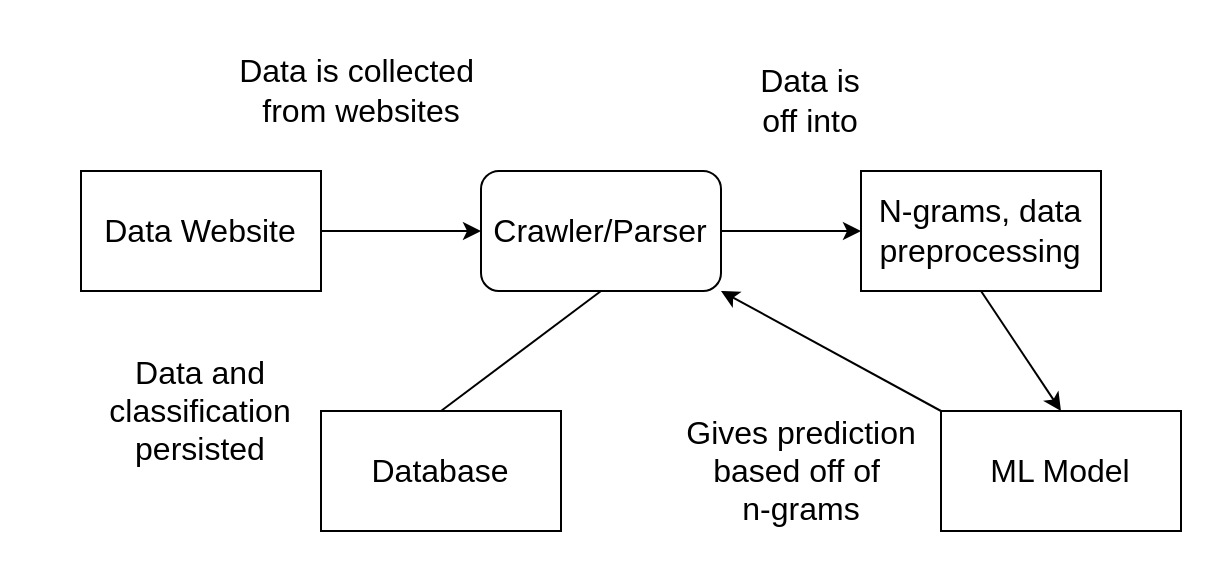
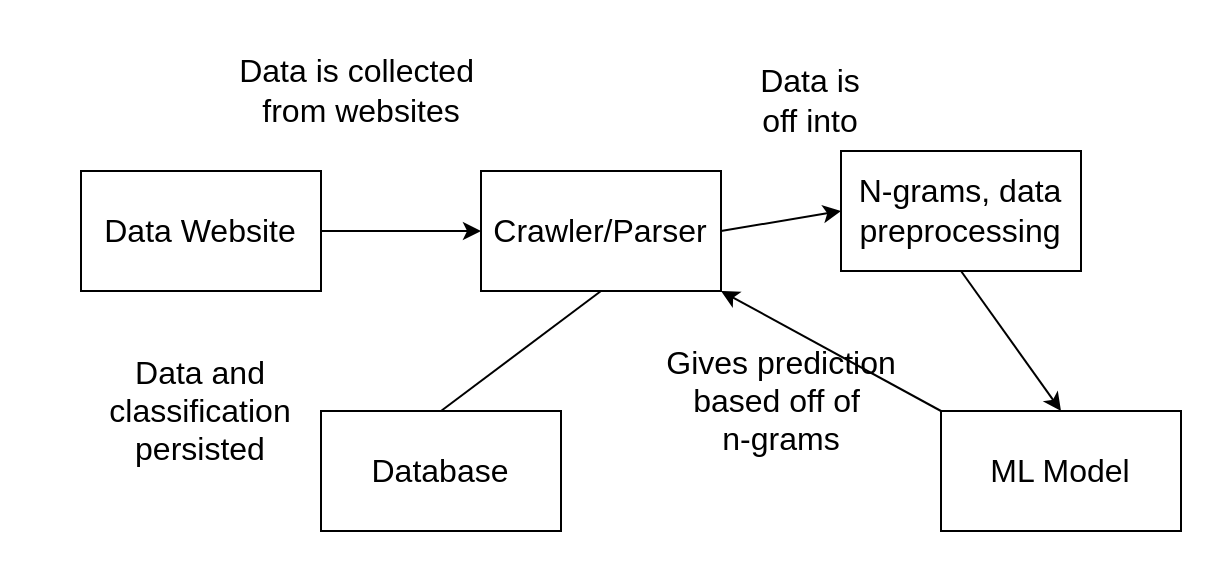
  <mxCell id="0" />
  <mxCell id="1" parent="0" />
  <mxCell id="2" value="&lt;font style=&quot;font-size: 16px;&quot;&gt;Data Website&lt;/font&gt;" style="rounded=0;whiteSpace=wrap;html=1;" vertex="1" parent="1"><mxGeometry x="40" y="85" width="120" height="60" as="geometry" /></mxCell>
- <mxCell id="3" value="&lt;font style=&quot;font-size: 16px;&quot;&gt;Crawler/Parser&lt;/font&gt;" style="whiteSpace=wrap;html=1;rounded=1;" vertex="1" parent="1"><mxGeometry x="240" y="85" width="120" height="60" as="geometry" /></mxCell>
- <mxCell id="4" value="&lt;font style=&quot;font-size: 16px;&quot;&gt;N-grams, data preprocessing&lt;/font&gt;" style="rounded=0;whiteSpace=wrap;html=1;" vertex="1" parent="1"><mxGeometry x="430" y="85" width="120" height="60" as="geometry" /></mxCell>
+ <mxCell id="3" value="&lt;font style=&quot;font-size: 16px;&quot;&gt;Crawler/Parser&lt;/font&gt;" style="rounded=0;whiteSpace=wrap;html=1;" vertex="1" parent="1"><mxGeometry x="240" y="85" width="120" height="60" as="geometry" /></mxCell>
+ <mxCell id="4" value="&lt;font style=&quot;font-size: 16px;&quot;&gt;N-grams, data preprocessing&lt;/font&gt;" style="rounded=0;whiteSpace=wrap;html=1;" vertex="1" parent="1"><mxGeometry x="420" y="75" width="120" height="60" as="geometry" /></mxCell>
  <mxCell id="5" value="&lt;font style=&quot;font-size: 16px;&quot;&gt;ML Model&lt;/font&gt;" style="rounded=0;whiteSpace=wrap;html=1;" vertex="1" parent="1"><mxGeometry x="470" y="205" width="120" height="60" as="geometry" /></mxCell>
  <mxCell id="6" value="&lt;font style=&quot;font-size: 16px;&quot;&gt;Database&lt;/font&gt;" style="rounded=0;whiteSpace=wrap;html=1;" vertex="1" parent="1"><mxGeometry x="160" y="205" width="120" height="60" as="geometry" /></mxCell>
  <mxCell id="7" value="" style="endArrow=classic;html=1;rounded=0;exitX=1;exitY=0.5;exitDx=0;exitDy=0;entryX=0;entryY=0.5;entryDx=0;entryDy=0;" edge="1" parent="1" source="2" target="3"><mxGeometry width="50" height="50" relative="1" as="geometry"><mxPoint x="350" y="245" as="sourcePoint" /><mxPoint x="400" y="195" as="targetPoint" /></mxGeometry></mxCell>
  <mxCell id="8" value="" style="endArrow=classic;html=1;rounded=0;exitX=1;exitY=0.5;exitDx=0;exitDy=0;entryX=0;entryY=0.5;entryDx=0;entryDy=0;" edge="1" parent="1" source="3" target="4"><mxGeometry width="50" height="50" relative="1" as="geometry"><mxPoint x="350" y="245" as="sourcePoint" /><mxPoint x="400" y="195" as="targetPoint" /></mxGeometry></mxCell>
  <mxCell id="9" value="" style="endArrow=classic;html=1;rounded=0;exitX=0.5;exitY=1;exitDx=0;exitDy=0;entryX=0.5;entryY=0;entryDx=0;entryDy=0;" edge="1" parent="1" source="4" target="5"><mxGeometry width="50" height="50" relative="1" as="geometry"><mxPoint x="350" y="245" as="sourcePoint" /><mxPoint x="400" y="195" as="targetPoint" /></mxGeometry></mxCell>
  <mxCell id="10" value="" style="endArrow=classic;html=1;rounded=0;exitX=0;exitY=0;exitDx=0;exitDy=0;entryX=1;entryY=1;entryDx=0;entryDy=0;" edge="1" parent="1" source="5" target="3"><mxGeometry width="50" height="50" relative="1" as="geometry"><mxPoint x="350" y="245" as="sourcePoint" /><mxPoint x="400" y="195" as="targetPoint" /></mxGeometry></mxCell>
  <mxCell id="11" value="" style="endArrow=none;html=1;rounded=0;exitX=0.5;exitY=1;exitDx=0;exitDy=0;entryX=0.5;entryY=0;entryDx=0;entryDy=0;" edge="1" parent="1" source="3" target="6"><mxGeometry width="50" height="50" relative="1" as="geometry"><mxPoint x="350" y="245" as="sourcePoint" /><mxPoint x="400" y="195" as="targetPoint" /></mxGeometry></mxCell>
  <mxCell id="12" value="Data is off into" style="text;html=1;strokeColor=none;fillColor=none;align=center;verticalAlign=middle;whiteSpace=wrap;rounded=0;fontSize=16;" vertex="1" parent="1"><mxGeometry x="375" y="35" width="60" height="30" as="geometry" /></mxCell>
  <mxCell id="13" value="Data is collected&amp;nbsp;&lt;br&gt;from websites" style="text;html=1;align=center;verticalAlign=middle;resizable=0;points=[];autosize=1;strokeColor=none;fillColor=none;fontSize=16;" vertex="1" parent="1"><mxGeometry x="105" y="20" width="150" height="50" as="geometry" /></mxCell>
- <mxCell id="14" value="Gives prediction&lt;br&gt;based off of&amp;nbsp;&lt;br&gt;n-grams" style="text;html=1;align=center;verticalAlign=middle;resizable=0;points=[];autosize=1;strokeColor=none;fillColor=none;fontSize=16;" vertex="1" parent="1"><mxGeometry x="330" y="200" width="140" height="70" as="geometry" /></mxCell>
+ <mxCell id="14" value="Gives prediction&lt;br&gt;based off of&amp;nbsp;&lt;br&gt;n-grams" style="text;html=1;align=center;verticalAlign=middle;resizable=0;points=[];autosize=1;strokeColor=none;fillColor=none;fontSize=16;" vertex="1" parent="1"><mxGeometry x="320" y="165" width="140" height="70" as="geometry" /></mxCell>
  <mxCell id="15" value="Data and classification persisted" style="text;html=1;strokeColor=none;fillColor=none;align=center;verticalAlign=middle;whiteSpace=wrap;rounded=0;fontSize=16;" vertex="1" parent="1"><mxGeometry x="20" y="175" width="160" height="60" as="geometry" /></mxCell>
